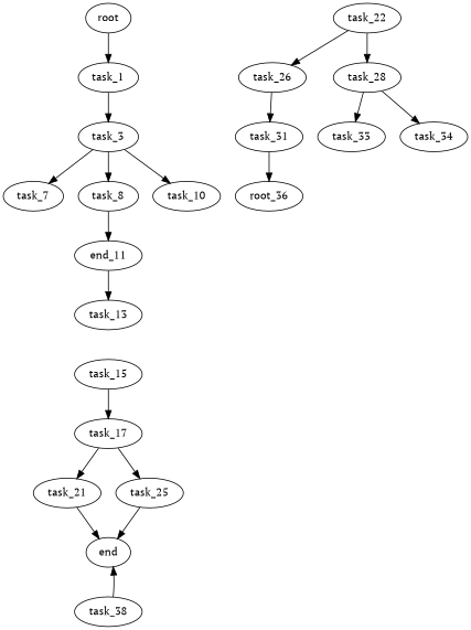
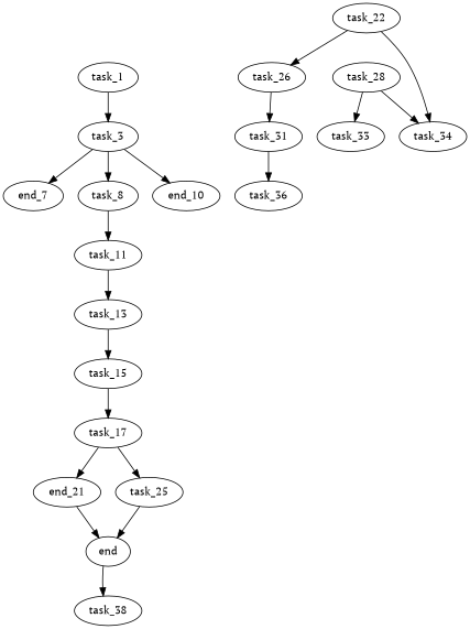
  digraph {
    fontname="PT Serif"
    node [fontname="PT Serif"]
    edge [fontname="PT Serif"]
-   root
    task_1
    task_3
-   task_7
+   task_7 [label=end_7]
    task_8
-   task_10
-   task_11 [label=end_11]
+   task_10 [label=end_10]
+   task_11
    task_13
    task_15
    task_17
-   task_21
+   task_21 [label=end_21]
    task_25
    end
    task_22
    task_26
    task_28
    task_31
    task_33
    task_34
-   task_36 [label=root_36]
+   task_36
    task_38
-   root -> task_1
    task_1 -> task_3
    task_3 -> task_7
    task_3 -> task_8
    task_3 -> task_10
    task_8 -> task_11
    task_11 -> task_13
+   task_13 -> task_15
    task_15 -> task_17
    task_17 -> task_21
    task_17 -> task_25
    task_21 -> end
    task_25 -> end
    task_22 -> task_26
-   task_22 -> task_28
+   task_22 -> task_34
    task_26 -> task_31
    task_28 -> task_33
    task_28 -> task_34
    task_31 -> task_36
-   task_38 -> end
+   end -> task_38
  }
